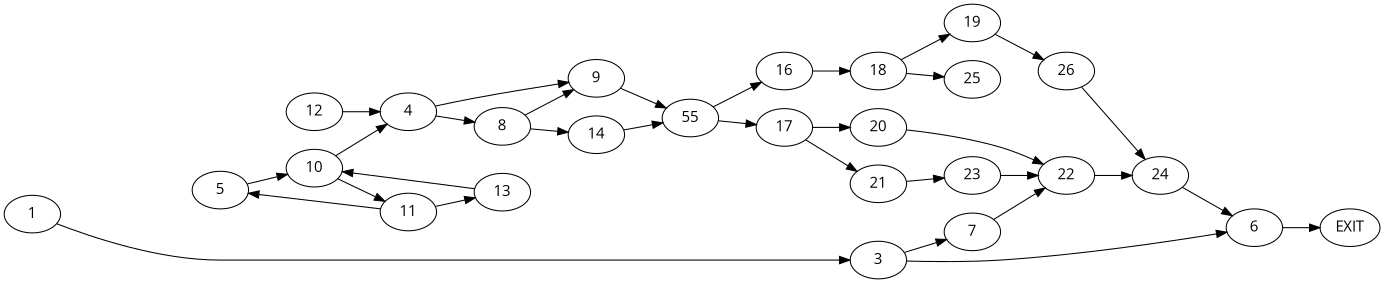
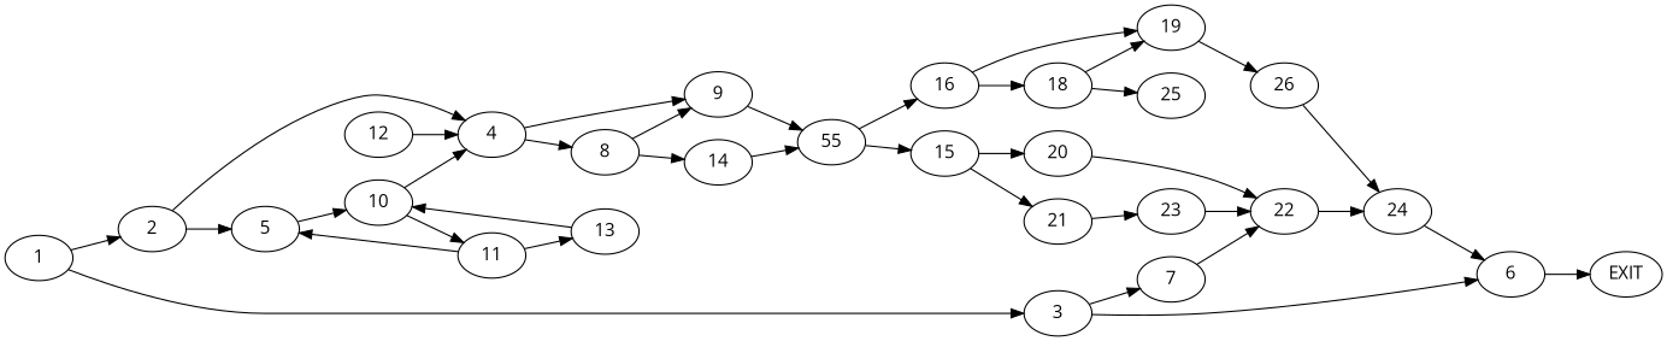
  digraph {
    fontname="Open Sans"
    rankdir=LR
    node [fontname="Open Sans"]
    edge [fontname="Open Sans"]
    1
+   2
    3
    n4 [label=EXIT]
    4
    5
    6
    7
    8
    9
    10
    22
    14
    n14 [label=55]
    11
    16
-   17
+   17 [label=15]
    13
    12
    18
    19
    20
    21
    25
    26
    23
    24
+   1 -> 2
    1 -> 3
+   2 -> 4
+   2 -> 5
    3 -> 6
    3 -> 7
    4 -> 8
    4 -> 9
    5 -> 10
    6 -> n4
    7 -> 22
    8 -> 9
    8 -> 14
    9 -> n14
    10 -> 4
    10 -> 11
    22 -> 24
    14 -> n14
    n14 -> 16
    n14 -> 17
    11 -> 5
    11 -> 13
    16 -> 18
+   16 -> 19
    17 -> 20
    17 -> 21
    13 -> 10
    12 -> 4
    18 -> 19
    18 -> 25
    19 -> 26
    20 -> 22
    21 -> 23
    26 -> 24
    23 -> 22
    24 -> 6
  }
